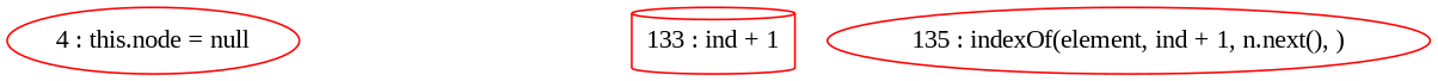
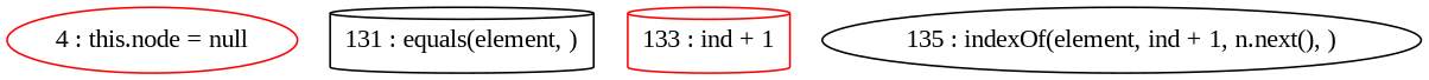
  digraph {
    fontname="Liberation Serif"
    node [color=red shape=ellipse fontname="Liberation Serif"]
    "4 : this.node = null"
+   "131 : equals(element, )" [color=black shape=cylinder]
    "133 : ind + 1" [shape=cylinder]
-   "135 : indexOf(element, ind + 1, n.next(), )"
+   "135 : indexOf(element, ind + 1, n.next(), )" [color=black]
  }
